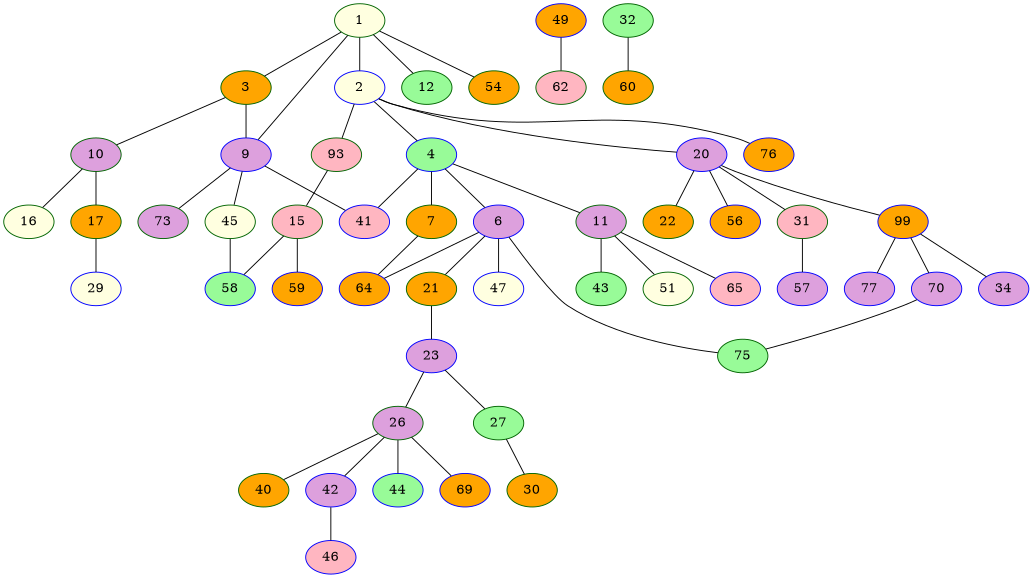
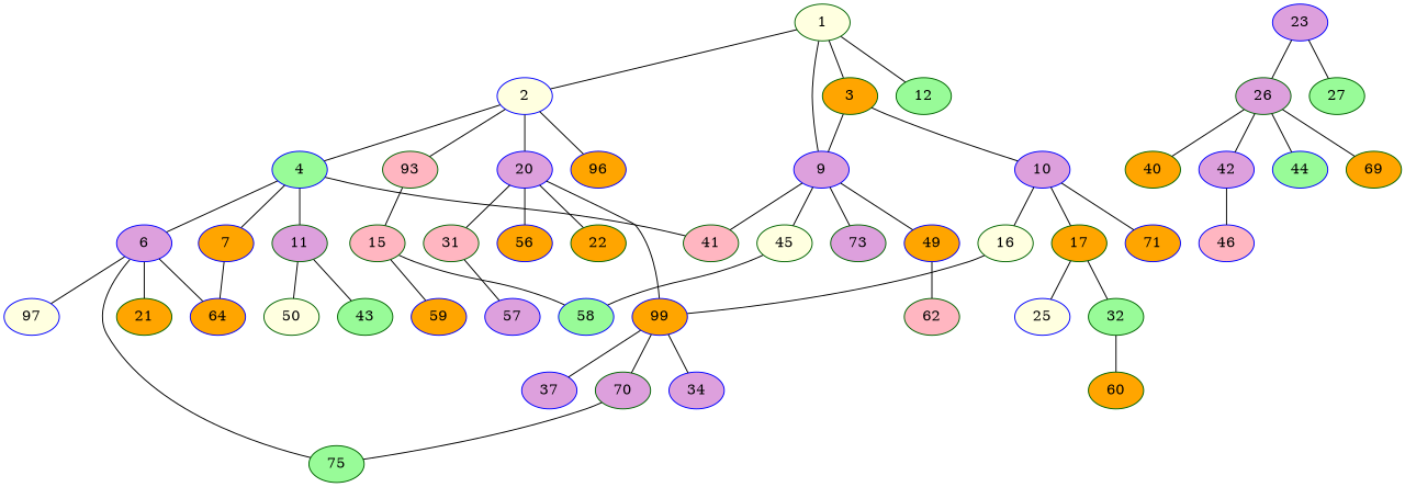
  graph {
    node [color=darkgreen fillcolor=orange style=filled]
    1 [fillcolor=lightyellow super="+5"]
    2 [color=blue fillcolor=lightyellow super="+55"]
    3
    9 [color=blue fillcolor=plum super="+18"]
    12 [fillcolor=palegreen]
-   54
    4 [color=blue fillcolor=palegreen super="+66"]
    n8 [fillcolor=lightpink label=93 super="+33"]
    20 [color=blue fillcolor=plum super="+28"]
-   76 [color=blue]
-   10 [fillcolor=plum super="+14"]
-   41 [color=blue fillcolor=lightpink]
+   76 [color=blue label=96]
+   10 [color=blue fillcolor=plum super="+14"]
+   41 [fillcolor=lightpink]
    45 [fillcolor=lightyellow]
    49 [color=blue]
    73 [fillcolor=plum]
    6 [color=blue fillcolor=plum super="+8"]
-   7 [super="+67"]
+   7 [color=blue super="+67"]
    11 [fillcolor=plum super="+35"]
    15 [fillcolor=lightpink super="+24"]
    n20 [color=blue label=99 super="+39"]
    22
    31 [fillcolor=lightpink]
    56 [color=blue]
    16 [fillcolor=lightyellow]
    17 [super="+19"]
+   71 [color=blue]
    21
-   47 [color=blue fillcolor=lightyellow]
+   47 [color=blue fillcolor=lightyellow label=97]
    64 [color=blue]
    75 [fillcolor=palegreen super="+77"]
    43 [fillcolor=palegreen]
-   51 [fillcolor=lightyellow super="+53"]
-   65 [color=blue fillcolor=lightpink]
+   51 [fillcolor=lightyellow super="+53" label=50]
    23 [color=blue fillcolor=plum super="+38"]
    58 [color=blue fillcolor=palegreen]
    62 [fillcolor=lightpink super="+74"]
-   25 [color=blue fillcolor=lightyellow label=29]
+   25 [color=blue fillcolor=lightyellow]
    32 [fillcolor=palegreen super="+50"]
    59 [color=blue]
    34 [color=blue fillcolor=plum super="+36"]
-   37 [color=blue fillcolor=plum super="+61" label=77]
-   70 [color=blue fillcolor=plum]
+   37 [color=blue fillcolor=plum super="+61"]
+   70 [fillcolor=plum]
    60
    57 [color=blue fillcolor=plum]
    26 [fillcolor=plum super="+63"]
    27 [fillcolor=palegreen]
    40 [super="+68"]
    42 [color=blue fillcolor=plum super="+52"]
    44 [color=blue fillcolor=palegreen super="+72"]
-   69 [color=blue]
-   30 [super="+48"]
+   69
    46 [color=blue fillcolor=lightpink]
    1 -- 2
    1 -- 3
    1 -- 9
    1 -- 12
-   1 -- 54
    2 -- 4
    2 -- n8
    2 -- 20
    2 -- 76
    3 -- 9
    3 -- 10
    9 -- 41
    9 -- 45
+   9 -- 49
    9 -- 73
    4 -- 41
    4 -- 6
    4 -- 7
    4 -- 11
    n8 -- 15
    20 -- n20
    20 -- 22
    20 -- 31
    20 -- 56
    10 -- 16
    10 -- 17
+   10 -- 71
    45 -- 58
    49 -- 62
    6 -- 21
    6 -- 47
    6 -- 64
    6 -- 75
    7 -- 64
    11 -- 43
    11 -- 51
-   11 -- 65
    15 -- 58
    15 -- 59
    n20 -- 34
    n20 -- 37
    n20 -- 70
    31 -- 57
+   16 -- n20
    17 -- 25
-   21 -- 23
+   17 -- 32
    23 -- 26
    23 -- 27
    32 -- 60
    70 -- 75
    26 -- 40
    26 -- 42
    26 -- 44
    26 -- 69
-   27 -- 30
    42 -- 46
  }
